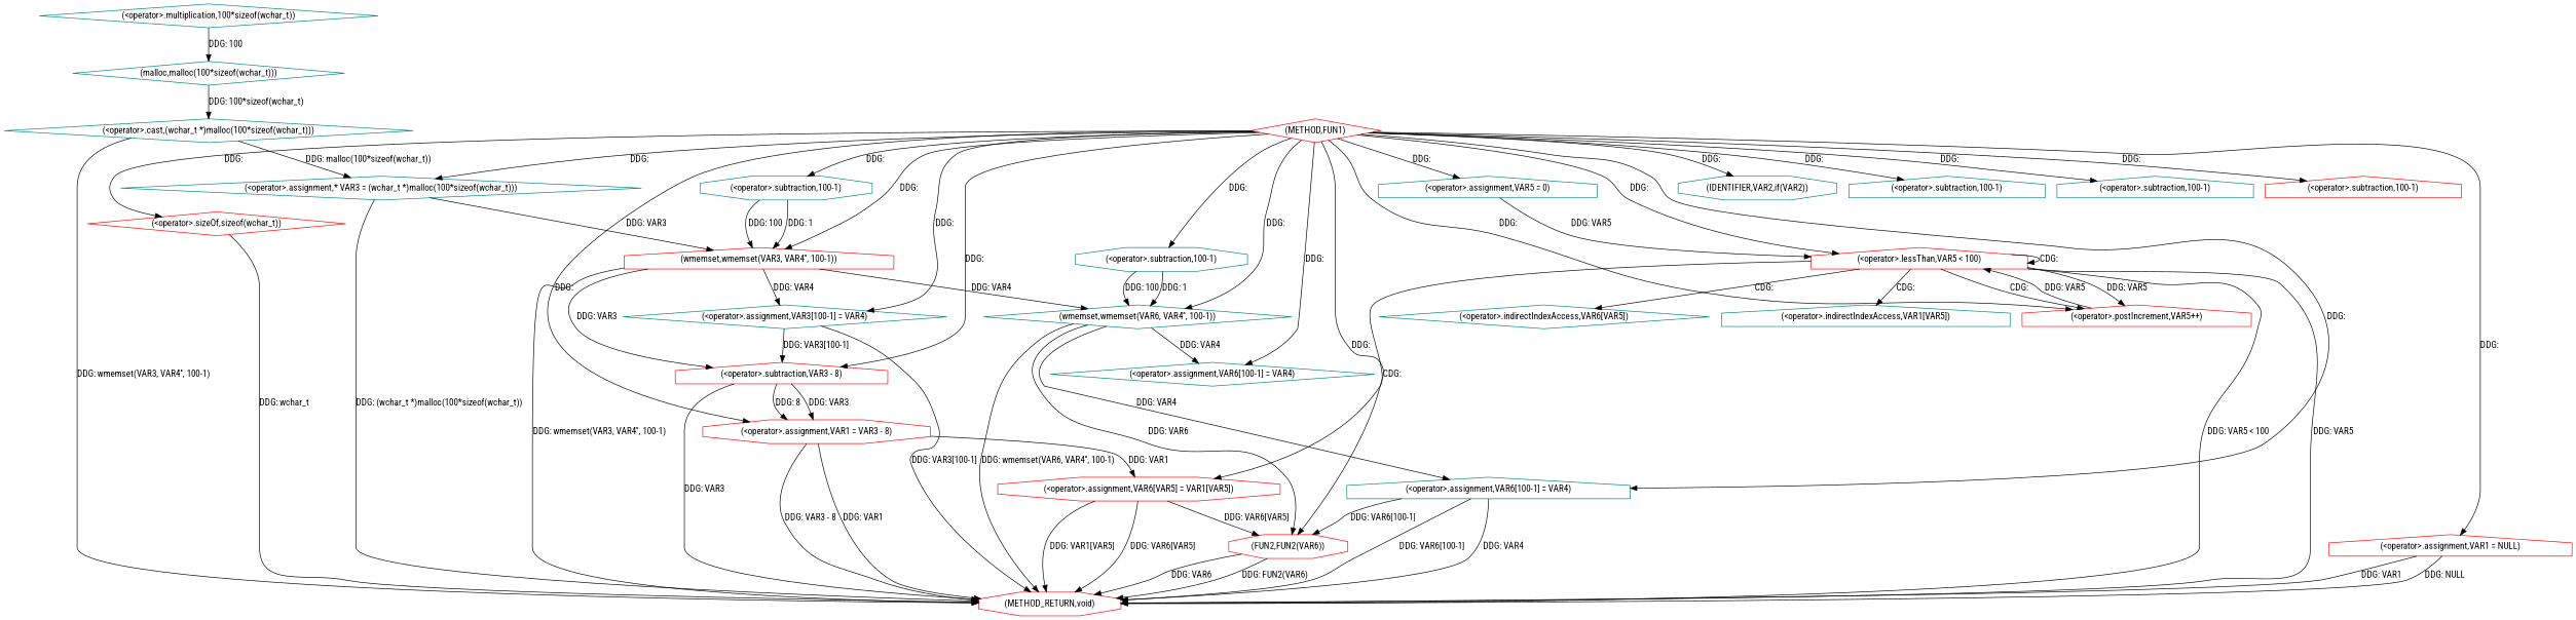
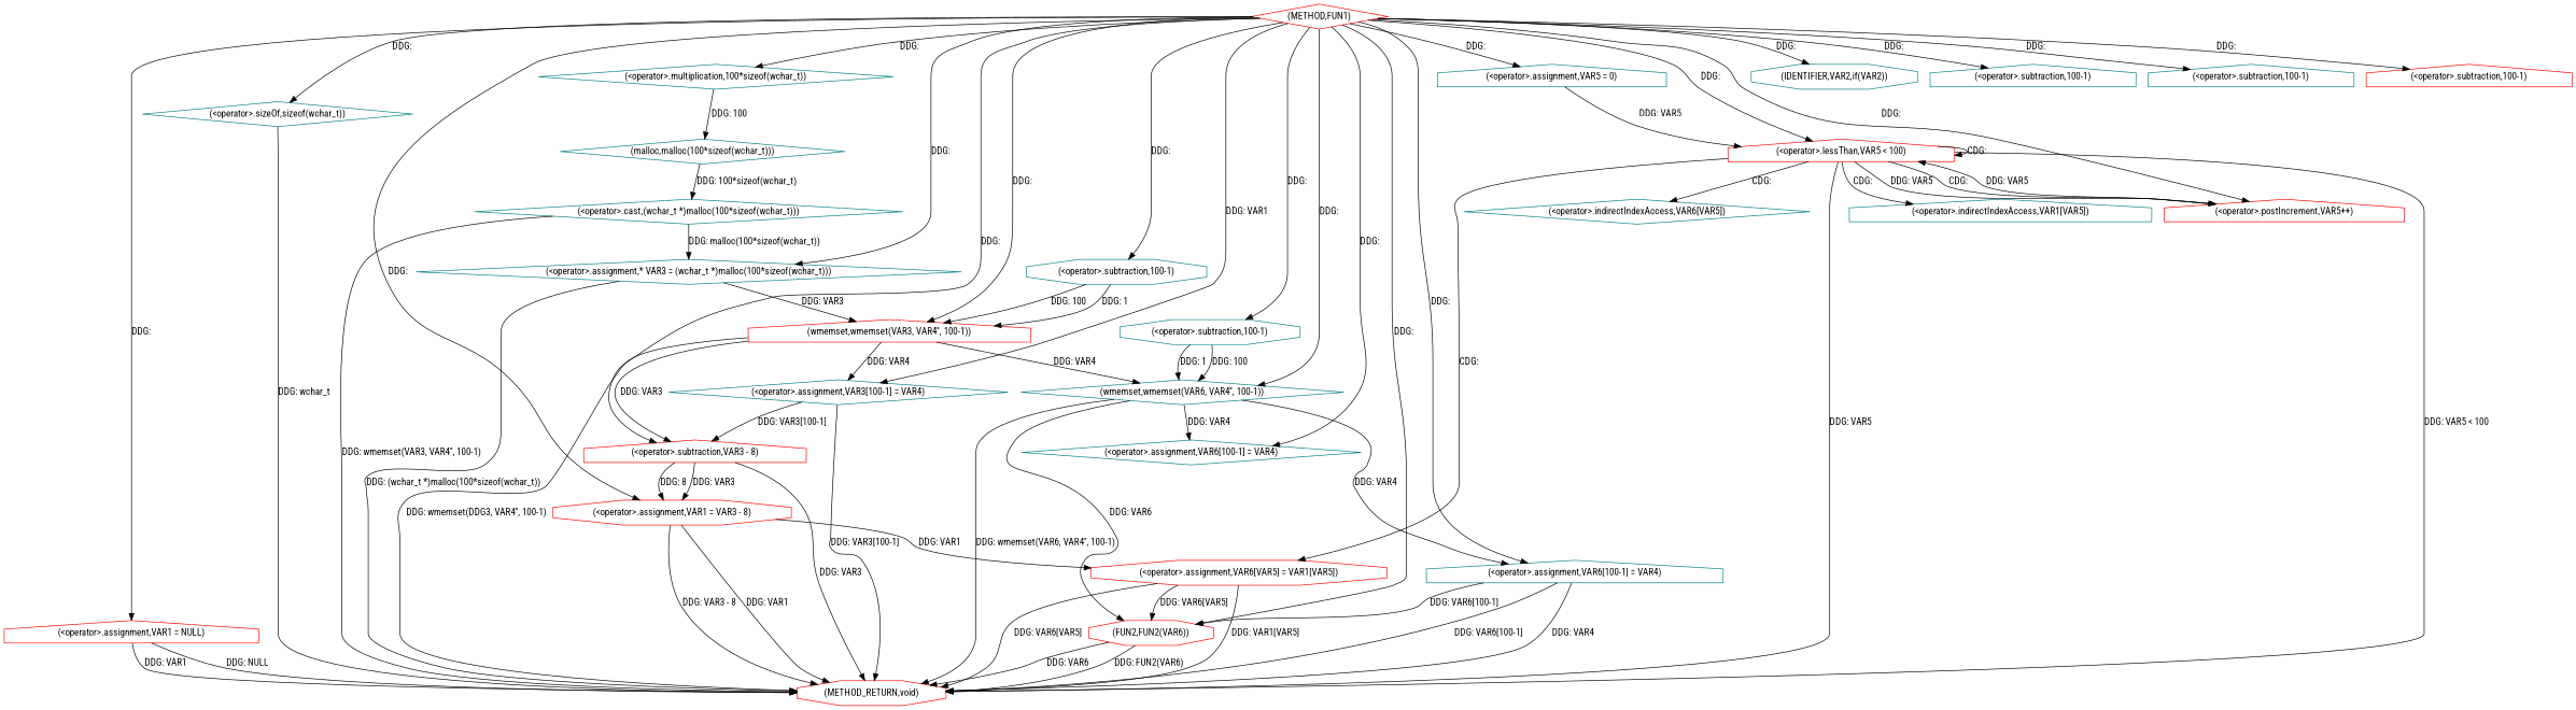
  digraph {
    fontname="Roboto Condensed"
    node [color=teal fontname="Roboto Condensed" shape=house]
    edge [fontname="Roboto Condensed"]
    n1 [color=red label="(METHOD,FUN1)" shape=diamond]
    n2 [color=red label="(<operator>.assignment,VAR1 = NULL)"]
    n3 [label="(IDENTIFIER,VAR2,if(VAR2))" shape=octagon]
    n4 [label="(<operator>.assignment,* VAR3 = (wchar_t *)malloc(100*sizeof(wchar_t)))" shape=diamond]
    n5 [label="(<operator>.multiplication,100*sizeof(wchar_t))" shape=diamond]
-   n6 [color=red label="(<operator>.sizeOf,sizeof(wchar_t))" shape=diamond]
+   n6 [label="(<operator>.sizeOf,sizeof(wchar_t))" shape=diamond]
    n7 [color=red label="(wmemset,wmemset(VAR3, VAR4'', 100-1))"]
    n8 [label="(<operator>.subtraction,100-1)" shape=octagon]
    n9 [label="(<operator>.assignment,VAR3[100-1] = VAR4)" shape=diamond]
    n10 [label="(<operator>.subtraction,100-1)"]
    n11 [color=red label="(<operator>.assignment,VAR1 = VAR3 - 8)" shape=octagon]
    n12 [color=red label="(<operator>.subtraction,VAR3 - 8)"]
    n13 [label="(wmemset,wmemset(VAR6, VAR4'', 100-1))" shape=diamond]
    n14 [label="(<operator>.subtraction,100-1)" shape=octagon]
    n15 [label="(<operator>.assignment,VAR6[100-1] = VAR4)" shape=diamond]
    n16 [label="(<operator>.subtraction,100-1)"]
    n17 [label="(<operator>.assignment,VAR5 = 0)"]
    n18 [color=red label="(<operator>.lessThan,VAR5 < 100)"]
    n19 [color=red label="(<operator>.postIncrement,VAR5++)"]
    n20 [label="(<operator>.assignment,VAR6[100-1] = VAR4)"]
    n21 [color=red label="(<operator>.subtraction,100-1)"]
    n22 [color=red label="(FUN2,FUN2(VAR6))" shape=octagon]
    n23 [color=red label="(METHOD_RETURN,void)" shape=octagon]
    n24 [label="(malloc,malloc(100*sizeof(wchar_t)))" shape=diamond]
    n25 [color=red label="(<operator>.assignment,VAR6[VAR5] = VAR1[VAR5])" shape=octagon]
    n26 [label="(<operator>.indirectIndexAccess,VAR6[VAR5])" shape=diamond]
    n27 [label="(<operator>.indirectIndexAccess,VAR1[VAR5])"]
    n28 [label="(<operator>.cast,(wchar_t *)malloc(100*sizeof(wchar_t)))" shape=diamond]
    n1 -> n2 [label="DDG: "]
    n1 -> n3 [label="DDG: "]
    n1 -> n4 [label="DDG: "]
+   n1 -> n5 [label="DDG: "]
    n1 -> n6 [label="DDG: "]
    n1 -> n7 [label="DDG: "]
    n1 -> n8 [label="DDG: "]
-   n1 -> n9 [label="DDG: "]
+   n1 -> n9 [label="DDG: VAR1"]
    n1 -> n10 [label="DDG: "]
    n1 -> n11 [label="DDG: "]
    n1 -> n12 [label="DDG: "]
    n1 -> n13 [label="DDG: "]
    n1 -> n14 [label="DDG: "]
    n1 -> n15 [label="DDG: "]
    n1 -> n16 [label="DDG: "]
    n1 -> n17 [label="DDG: "]
    n1 -> n18 [label="DDG: "]
    n1 -> n19 [label="DDG: "]
    n1 -> n20 [label="DDG: "]
    n1 -> n21 [label="DDG: "]
    n1 -> n22 [label="DDG: "]
    n2 -> n23 [label="DDG: NULL"]
    n2 -> n23 [label="DDG: VAR1"]
    n4 -> n7 [label="DDG: VAR3"]
    n4 -> n23 [label="DDG: (wchar_t *)malloc(100*sizeof(wchar_t))"]
    n5 -> n24 [label="DDG: 100"]
    n6 -> n23 [label="DDG: wchar_t"]
    n7 -> n9 [label="DDG: VAR4"]
    n7 -> n12 [label="DDG: VAR3"]
    n7 -> n13 [label="DDG: VAR4"]
-   n7 -> n23 [label="DDG: wmemset(VAR3, VAR4'', 100-1)"]
+   n7 -> n23 [label="DDG: wmemset(DDG3, VAR4'', 100-1)"]
    n8 -> n7 [label="DDG: 100"]
    n8 -> n7 [label="DDG: 1"]
    n9 -> n12 [label="DDG: VAR3[100-1]"]
    n9 -> n23 [label="DDG: VAR3[100-1]"]
    n11 -> n23 [label="DDG: VAR1"]
    n11 -> n23 [label="DDG: VAR3 - 8"]
    n11 -> n25 [label="DDG: VAR1"]
    n12 -> n11 [label="DDG: VAR3"]
    n12 -> n11 [label="DDG: 8"]
    n12 -> n23 [label="DDG: VAR3"]
    n13 -> n15 [label="DDG: VAR4"]
    n13 -> n20 [label="DDG: VAR4"]
    n13 -> n22 [label="DDG: VAR6"]
    n13 -> n23 [label="DDG: wmemset(VAR6, VAR4'', 100-1)"]
    n14 -> n13 [label="DDG: 100"]
    n14 -> n13 [label="DDG: 1"]
    n17 -> n18 [label="DDG: VAR5"]
    n18 -> n18 [label="CDG: "]
    n18 -> n19 [label="DDG: VAR5"]
    n18 -> n19 [label="CDG: "]
    n18 -> n23 [label="DDG: VAR5"]
    n18 -> n23 [label="DDG: VAR5 < 100"]
    n18 -> n25 [label="CDG: "]
    n18 -> n26 [label="CDG: "]
    n18 -> n27 [label="CDG: "]
    n19 -> n18 [label="DDG: VAR5"]
    n20 -> n22 [label="DDG: VAR6[100-1]"]
    n20 -> n23 [label="DDG: VAR6[100-1]"]
    n20 -> n23 [label="DDG: VAR4"]
    n22 -> n23 [label="DDG: FUN2(VAR6)"]
    n22 -> n23 [label="DDG: VAR6"]
    n24 -> n28 [label="DDG: 100*sizeof(wchar_t)"]
    n25 -> n22 [label="DDG: VAR6[VAR5]"]
    n25 -> n23 [label="DDG: VAR6[VAR5]"]
    n25 -> n23 [label="DDG: VAR1[VAR5]"]
    n28 -> n4 [label="DDG: malloc(100*sizeof(wchar_t))"]
    n28 -> n23 [label="DDG: wmemset(VAR3, VAR4'', 100-1)"]
  }
